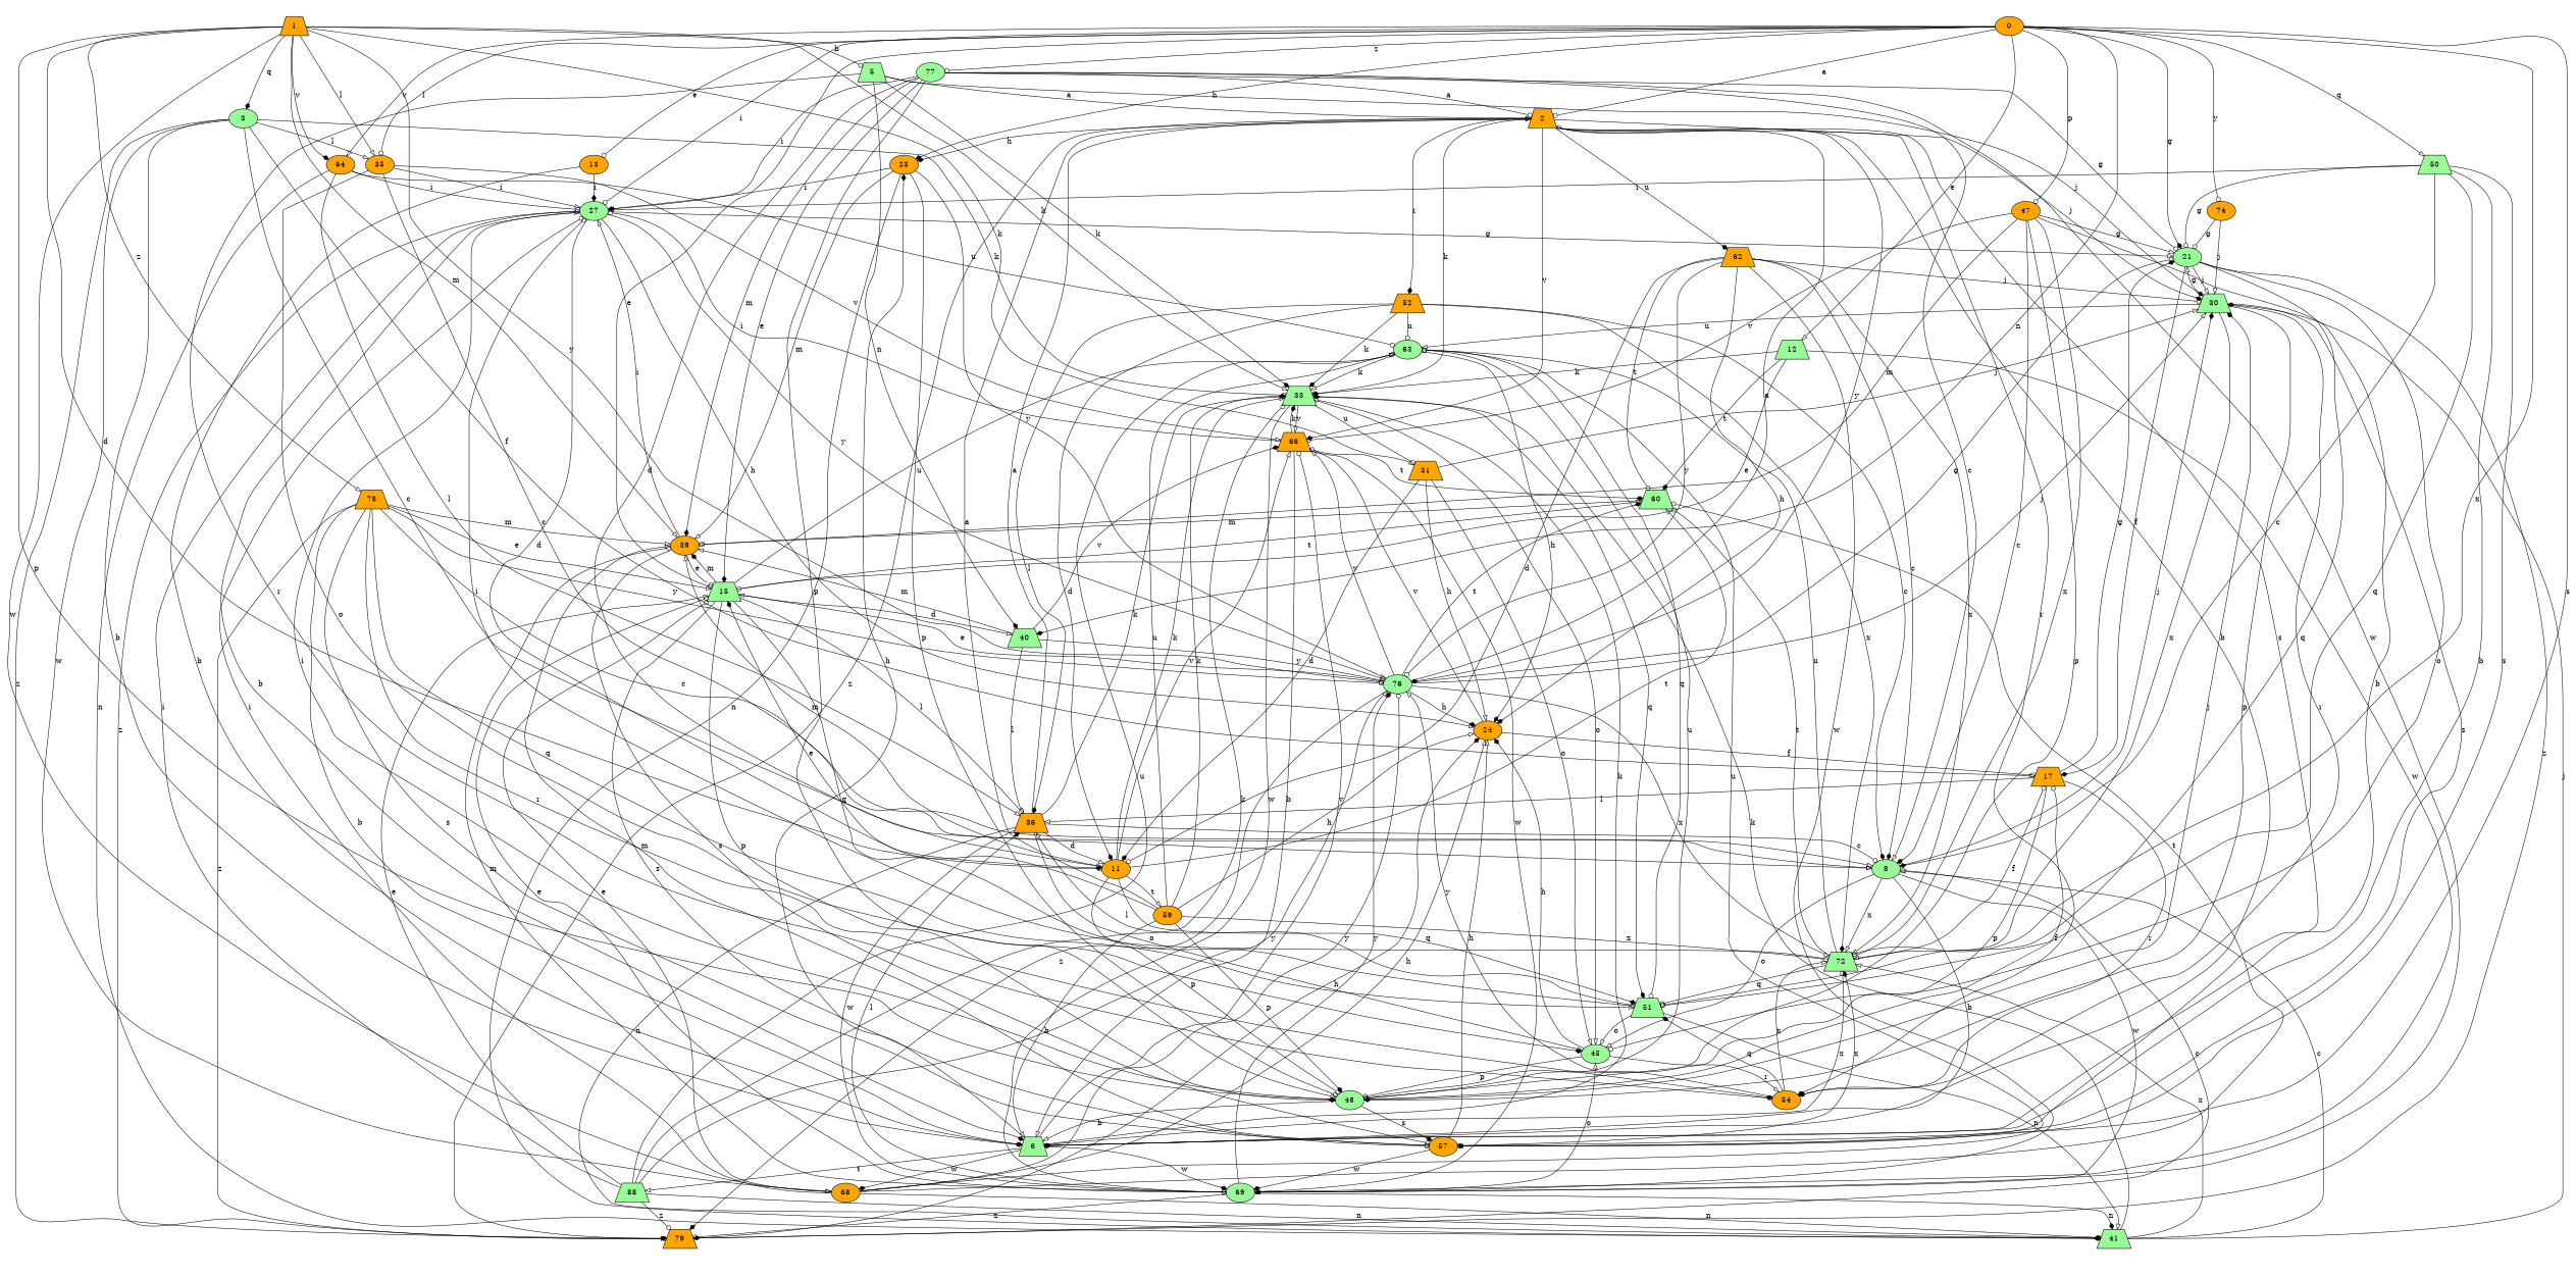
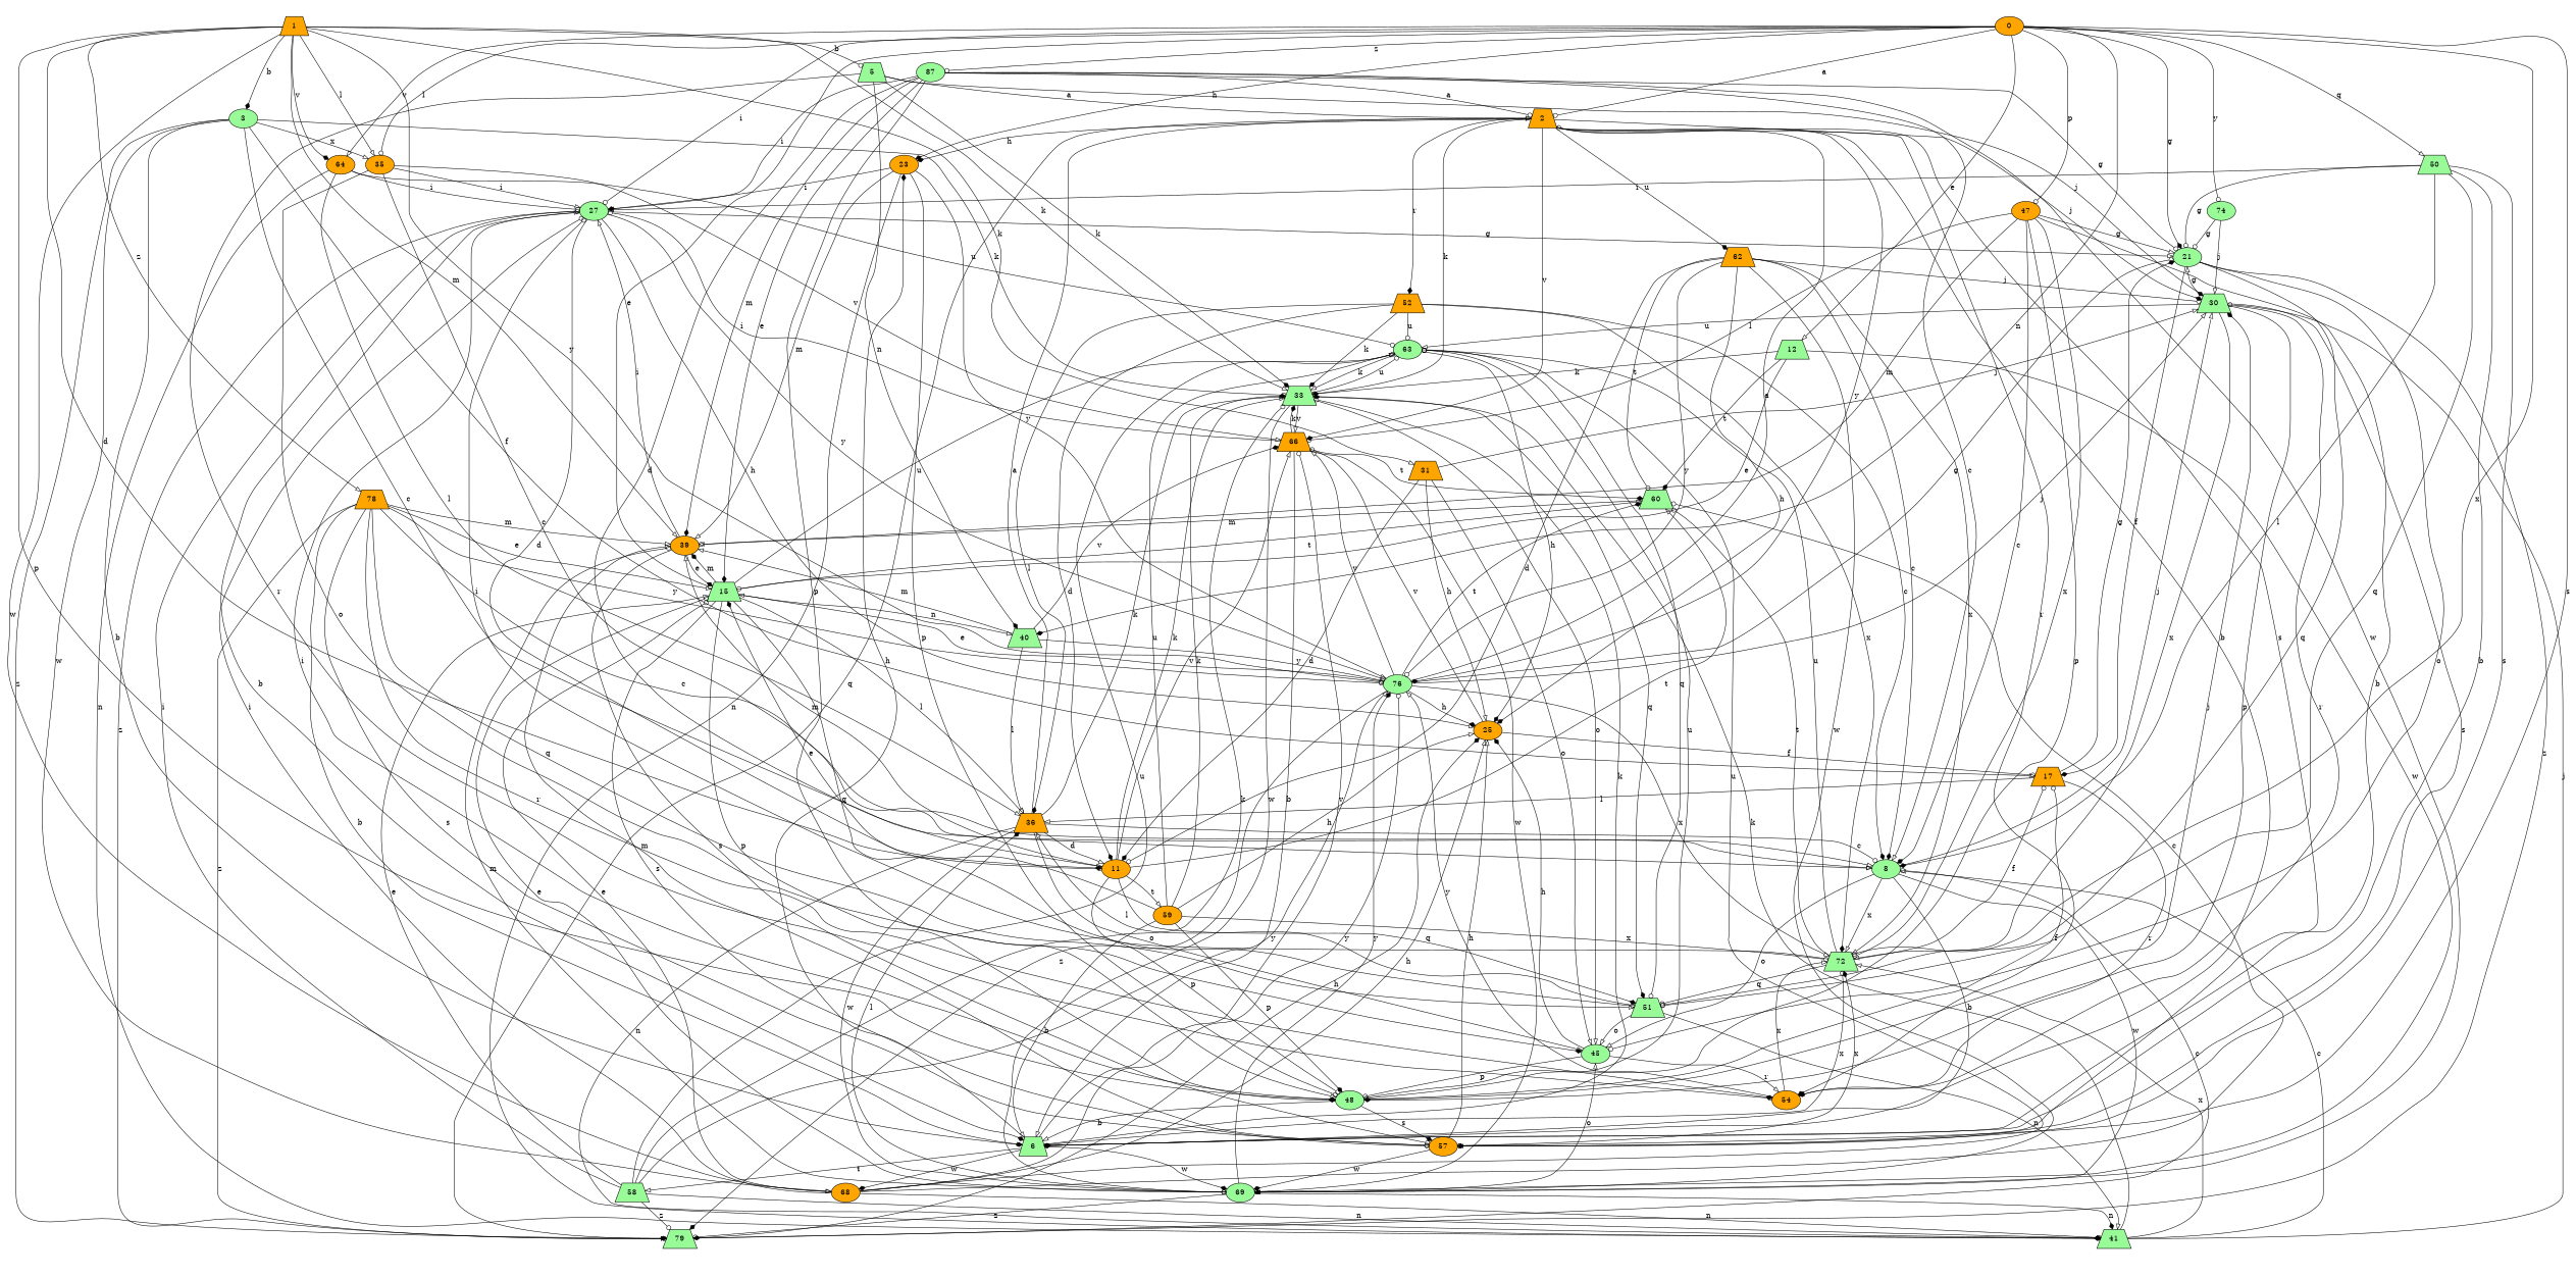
  strict digraph {
    node [fillcolor=palegreen shape=ellipse style=filled]
    edge [arrowhead=onormal]
    0 [fillcolor=orange]
    2 [fillcolor=orange shape=trapezium]
    12 [shape=trapezium]
-   13 [fillcolor=orange]
    15 [shape=trapezium]
    21
    23 [fillcolor=orange]
    27
    35 [fillcolor=orange]
    40 [shape=trapezium]
    47 [fillcolor=orange]
    50 [shape=trapezium]
    57 [fillcolor=orange]
    64 [fillcolor=orange]
    72 [shape=trapezium]
-   74 [fillcolor=orange]
-   77
+   74
+   77 [label=87]
    33 [shape=trapezium]
    76
    6 [shape=trapezium]
    30 [shape=trapezium]
    52 [fillcolor=orange shape=trapezium]
    54 [fillcolor=orange]
    62 [fillcolor=orange shape=trapezium]
    66 [fillcolor=orange shape=trapezium]
-   79 [fillcolor=orange shape=trapezium]
+   79 [shape=trapezium]
    69
    60 [shape=trapezium]
    39 [fillcolor=orange]
    48
    51 [shape=trapezium]
    36 [fillcolor=orange shape=trapezium]
    63
    17 [fillcolor=orange shape=trapezium]
    45
    41 [shape=trapezium]
    11 [fillcolor=orange]
-   24 [fillcolor=orange]
+   24 [fillcolor=orange label=25]
    8
    1 [fillcolor=orange shape=trapezium]
    3
    5 [shape=trapezium]
    31 [fillcolor=orange shape=trapezium]
    68 [fillcolor=orange]
    78 [fillcolor=orange shape=trapezium]
    59 [fillcolor=orange]
-   58 [shape=trapezium label=88]
+   58 [shape=trapezium]
    0 -> 2 [arrowhead=odot label=a]
    0 -> 12 [label=e]
-   0 -> 13 [arrowhead=odot label=e]
    0 -> 15 [arrowhead=odot label=e]
    0 -> 21 [arrowhead=diamond label=g]
    0 -> 23 [arrowhead=diamond label=h]
    0 -> 27 [arrowhead=odot label=i]
    0 -> 35 [arrowhead=odot label=l]
    0 -> 40 [arrowhead=diamond label=n]
    0 -> 47 [arrowhead=odot label=p]
    0 -> 50 [label=q]
    0 -> 57 [arrowhead=odot label=s]
    0 -> 64 [label=v]
    0 -> 72 [arrowhead=odot label=x]
    0 -> 74 [arrowhead=odot label=y]
    0 -> 77 [arrowhead=odot label=z]
    2 -> 23 [arrowhead=diamond label=h]
    2 -> 57 [label=s]
    2 -> 33 [arrowhead=odot label=k]
    2 -> 76 [arrowhead=diamond label=y]
    2 -> 6 [arrowhead=diamond label=b]
    2 -> 30 [arrowhead=diamond label=j]
    2 -> 52 [arrowhead=diamond label=r]
    2 -> 54 [arrowhead=diamond label=r]
    2 -> 62 [arrowhead=diamond label=u]
    2 -> 66 [arrowhead=diamond label=v]
-   2 -> 79 [label=z]
+   2 -> 79 [label=q]
    12 -> 15 [arrowhead=odot label=e]
    12 -> 33 [arrowhead=diamond label=k]
    12 -> 69 [arrowhead=odot label=w]
    12 -> 60 [arrowhead=diamond label=t]
-   13 -> 27 [arrowhead=diamond label=i]
-   13 -> 6 [arrowhead=diamond label=b]
-   15 -> 40 [label=d]
+   15 -> 40 [label=n]
    15 -> 57 [arrowhead=odot label=s]
    15 -> 60 [label=t]
    15 -> 39 [arrowhead=diamond label=m]
    15 -> 48 [arrowhead=diamond label=p]
    15 -> 51 [arrowhead=odot label=q]
    15 -> 36 [arrowhead=odot label=l]
    15 -> 63 [label=u]
-   21 -> 30 [label=j]
    21 -> 79 [arrowhead=diamond label=z]
    21 -> 51 [arrowhead=odot label=q]
    21 -> 17 [arrowhead=diamond label=f]
    21 -> 45 [arrowhead=odot label=o]
    23 -> 27 [arrowhead=diamond label=i]
    23 -> 76 [label=y]
    23 -> 39 [label=m]
    23 -> 48 [arrowhead=odot label=p]
    23 -> 41 [arrowhead=diamond label=n]
    27 -> 21 [label=g]
    27 -> 76 [arrowhead=odot label=y]
    27 -> 6 [arrowhead=diamond label=b]
    27 -> 79 [arrowhead=odot label=z]
    27 -> 11 [arrowhead=diamond label=d]
    27 -> 24 [label=h]
    35 -> 27 [label=i]
    35 -> 66 [label=v]
    35 -> 45 [arrowhead=diamond label=o]
    35 -> 8 [label=c]
    40 -> 76 [arrowhead=odot label=y]
    40 -> 66 [arrowhead=diamond label=v]
    40 -> 39 [label=m]
    40 -> 36 [label=l]
    47 -> 21 [label=g]
    47 -> 72 [arrowhead=odot label=x]
    47 -> 6 [arrowhead=odot label=b]
-   47 -> 66 [arrowhead=odot label=v]
+   47 -> 66 [arrowhead=odot label=l]
    47 -> 39 [label=m]
    47 -> 48 [arrowhead=odot label=p]
    47 -> 8 [arrowhead=diamond label=c]
    50 -> 21 [arrowhead=odot label=g]
    50 -> 27 [label=i]
    50 -> 57 [arrowhead=diamond label=s]
    50 -> 6 [arrowhead=diamond label=b]
    50 -> 51 [arrowhead=odot label=q]
-   50 -> 8 [arrowhead=diamond label=c]
+   50 -> 8 [arrowhead=diamond label=l]
    57 -> 72 [arrowhead=diamond label=x]
    57 -> 69 [arrowhead=diamond label=w]
    57 -> 39 [label=m]
    57 -> 24 [label=h]
    64 -> 27 [arrowhead=odot label=i]
    64 -> 36 [label=l]
    64 -> 63 [arrowhead=odot label=u]
    64 -> 41 [arrowhead=odot label=n]
    72 -> 27 [arrowhead=odot label=i]
    72 -> 60 [arrowhead=odot label=t]
    72 -> 51 [arrowhead=odot label=q]
    72 -> 63 [arrowhead=odot label=u]
    72 -> 17 [arrowhead=odot label=f]
    74 -> 21 [arrowhead=odot label=g]
    74 -> 30 [label=j]
    77 -> 2 [arrowhead=odot label=a]
    77 -> 15 [arrowhead=diamond label=e]
    77 -> 21 [arrowhead=odot label=g]
    77 -> 27 [label=i]
    77 -> 69 [arrowhead=diamond label=w]
    77 -> 39 [arrowhead=diamond label=m]
    77 -> 48 [label=p]
    77 -> 11 [label=d]
    77 -> 8 [label=c]
    33 -> 66 [label=v]
    33 -> 69 [arrowhead=odot label=w]
    33 -> 51 [arrowhead=diamond label=q]
-   33 -> 31 [arrowhead=odot label=u]
+   33 -> 63 [arrowhead=odot label=u]
    33 -> 45 [label=o]
    76 -> 2 [arrowhead=odot label=a]
    76 -> 15 [label=e]
    76 -> 21 [arrowhead=odot label=g]
    76 -> 72 [label=x]
    76 -> 30 [label=j]
    76 -> 66 [label=v]
    76 -> 79 [arrowhead=diamond label=z]
    76 -> 60 [arrowhead=diamond label=t]
    76 -> 24 [arrowhead=diamond label=h]
    6 -> 23 [arrowhead=diamond label=h]
    6 -> 72 [arrowhead=odot label=x]
    6 -> 33 [arrowhead=odot label=k]
    6 -> 66 [arrowhead=odot label=v]
    6 -> 69 [arrowhead=diamond label=w]
    6 -> 68 [arrowhead=diamond label=w]
    6 -> 58 [label=t]
    30 -> 21 [label=g]
    30 -> 57 [arrowhead=odot label=s]
    30 -> 72 [label=x]
    30 -> 54 [label=r]
    30 -> 48 [arrowhead=diamond label=p]
    30 -> 63 [label=u]
    52 -> 72 [arrowhead=diamond label=x]
    52 -> 33 [arrowhead=diamond label=k]
    52 -> 36 [arrowhead=diamond label=l]
    52 -> 63 [arrowhead=odot label=u]
    52 -> 11 [arrowhead=diamond label=d]
    52 -> 8 [arrowhead=diamond label=c]
    54 -> 72 [label=x]
    54 -> 76 [label=y]
-   54 -> 51 [arrowhead=diamond label=q]
    62 -> 72 [label=x]
    62 -> 76 [arrowhead=odot label=y]
    62 -> 30 [arrowhead=odot label=j]
    62 -> 69 [label=w]
    62 -> 60 [arrowhead=odot label=t]
    62 -> 11 [arrowhead=odot label=d]
    62 -> 24 [arrowhead=diamond label=h]
    62 -> 8 [arrowhead=diamond label=c]
    66 -> 27 [arrowhead=odot label=i]
    66 -> 33 [arrowhead=diamond label=k]
    66 -> 6 [label=b]
    66 -> 69 [arrowhead=odot label=w]
    66 -> 60 [arrowhead=diamond label=t]
    79 -> 24 [arrowhead=diamond label=h]
    79 -> 8 [arrowhead=odot label=c]
    69 -> 15 [arrowhead=odot label=e]
    69 -> 76 [arrowhead=diamond label=y]
    69 -> 79 [arrowhead=odot label=z]
    69 -> 39 [arrowhead=odot label=m]
    69 -> 36 [arrowhead=diamond label=l]
    69 -> 45 [label=o]
    69 -> 41 [arrowhead=diamond label=n]
    60 -> 39 [arrowhead=odot label=m]
-   39 -> 15 [arrowhead=odot label=e]
+   39 -> 15 [arrowhead=diamond label=e]
    39 -> 27 [label=i]
    39 -> 57 [arrowhead=odot label=s]
    48 -> 27 [label=i]
    48 -> 57 [arrowhead=diamond label=s]
    48 -> 6 [label=b]
    48 -> 30 [arrowhead=diamond label=j]
    48 -> 63 [arrowhead=odot label=u]
    48 -> 17 [arrowhead=odot label=f]
    51 -> 36 [label=l]
    51 -> 45 [label=o]
    51 -> 41 [label=n]
    36 -> 2 [label=a]
    36 -> 33 [label=k]
    36 -> 69 [arrowhead=odot label=w]
    36 -> 45 [label=o]
    36 -> 41 [arrowhead=diamond label=n]
    36 -> 11 [label=d]
    36 -> 8 [arrowhead=odot label=c]
    63 -> 33 [label=k]
    63 -> 51 [arrowhead=odot label=q]
    63 -> 24 [arrowhead=diamond label=h]
    17 -> 21 [arrowhead=diamond label=g]
    17 -> 54 [arrowhead=diamond label=r]
-   17 -> 48 [arrowhead=odot label=p]
    17 -> 36 [label=l]
    45 -> 54 [label=r]
    45 -> 48 [arrowhead=odot label=p]
    45 -> 24 [arrowhead=diamond label=h]
    41 -> 72 [label=x]
    41 -> 33 [arrowhead=diamond label=k]
-   41 -> 30 [arrowhead=diamond label=j]
+   41 -> 30 [arrowhead=odot label=j]
    41 -> 8 [label=c]
    11 -> 33 [label=k]
    11 -> 66 [label=v]
    11 -> 60 [label=t]
    11 -> 39 [label=m]
    11 -> 48 [arrowhead=odot label=p]
    11 -> 51 [arrowhead=diamond label=q]
    11 -> 59 [label=t]
    24 -> 66 [arrowhead=odot label=v]
    24 -> 17 [arrowhead=odot label=f]
    8 -> 72 [label=x]
    8 -> 6 [arrowhead=odot label=b]
-   8 -> 30 [arrowhead=diamond label=j]
+   8 -> 30 [label=j]
    8 -> 69 [label=w]
    8 -> 45 [label=o]
    1 -> 35 [label=l]
    1 -> 64 [arrowhead=diamond label=v]
    1 -> 33 [label=k]
    1 -> 76 [arrowhead=odot label=y]
    1 -> 39 [label=m]
    1 -> 48 [arrowhead=diamond label=p]
    1 -> 11 [arrowhead=odot label=d]
-   1 -> 3 [arrowhead=diamond label=q]
+   1 -> 3 [arrowhead=diamond label=b]
    1 -> 5 [arrowhead=odot label=b]
    1 -> 31 [label=k]
    1 -> 68 [label=w]
    1 -> 78 [label=z]
-   3 -> 35 [label=l]
+   3 -> 35 [label=x]
    3 -> 33 [arrowhead=odot label=k]
    3 -> 6 [arrowhead=diamond label=b]
    3 -> 79 [arrowhead=diamond label=z]
    3 -> 17 [label=f]
    3 -> 8 [label=c]
    3 -> 68 [label=w]
    5 -> 2 [label=a]
    5 -> 40 [arrowhead=diamond label=n]
    5 -> 33 [arrowhead=diamond label=k]
    5 -> 30 [arrowhead=diamond label=j]
    5 -> 54 [arrowhead=odot label=r]
    31 -> 30 [label=j]
    31 -> 45 [label=o]
    31 -> 11 [arrowhead=diamond label=d]
    31 -> 24 [label=h]
    68 -> 15 [arrowhead=odot label=e]
    68 -> 27 [arrowhead=odot label=i]
    68 -> 76 [arrowhead=odot label=y]
-   68 -> 60 [arrowhead=odot label=t]
+   68 -> 60 [arrowhead=odot label=c]
    68 -> 63 [arrowhead=odot label=u]
    68 -> 41 [arrowhead=odot label=n]
    68 -> 24 [label=h]
    78 -> 15 [label=e]
    78 -> 57 [arrowhead=odot label=s]
    78 -> 76 [arrowhead=odot label=y]
    78 -> 6 [label=b]
    78 -> 54 [arrowhead=diamond label=r]
    78 -> 79 [label=z]
    78 -> 39 [label=m]
    78 -> 51 [label=q]
    78 -> 8 [label=c]
-   59 -> 2 [label=a]
    59 -> 15 [arrowhead=diamond label=e]
    59 -> 72 [arrowhead=odot label=x]
    59 -> 33 [arrowhead=diamond label=k]
    59 -> 6 [label=b]
    59 -> 48 [arrowhead=diamond label=p]
    59 -> 63 [label=u]
    59 -> 24 [label=h]
    58 -> 15 [label=e]
    58 -> 27 [arrowhead=odot label=i]
    58 -> 33 [arrowhead=odot label=k]
    58 -> 76 [label=y]
    58 -> 79 [arrowhead=odot label=z]
    58 -> 63 [arrowhead=odot label=u]
    58 -> 41 [arrowhead=diamond label=n]
  }
